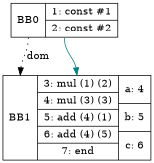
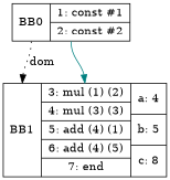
  digraph {
    fontname="DejaVu Serif"
    node [shape=record fontname="DejaVu Serif"]
    edge [arrowhead=normal fontname="DejaVu Serif"]
    n1 [label="<b>BB0|{1: const #1|2: const #2}"]
-   n2 [label="<b>BB1|{3: mul (1) (2)|4: mul (3) (3)|5: add (4) (1)|6: add (4) (5)|7: end} | {a: 4|b: 5|c: 6}"]
+   n2 [label="<b>BB1|{3: mul (1) (2)|4: mul (3) (3)|5: add (4) (1)|6: add (4) (5)|7: end} | {a: 4|b: 5|c: 8}"]
    n1 -> n2 [headport=n tailport=s color=teal]
    n1 -> n2 [color=black headport=b label=dom style=dotted tailport=b]
  }
